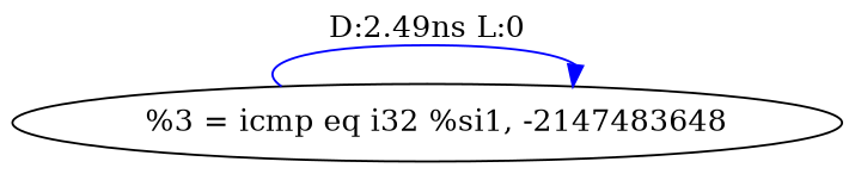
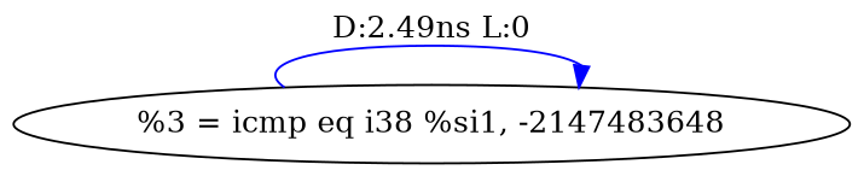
  digraph {
    rankdir=LR
-   n1 [label="  %3 = icmp eq i32 %si1, -2147483648"]
+   n1 [label="%3 = icmp eq i38 %si1, -2147483648"]
    n1 -> n1 [color=blue label="D:2.49ns L:0"]
  }
